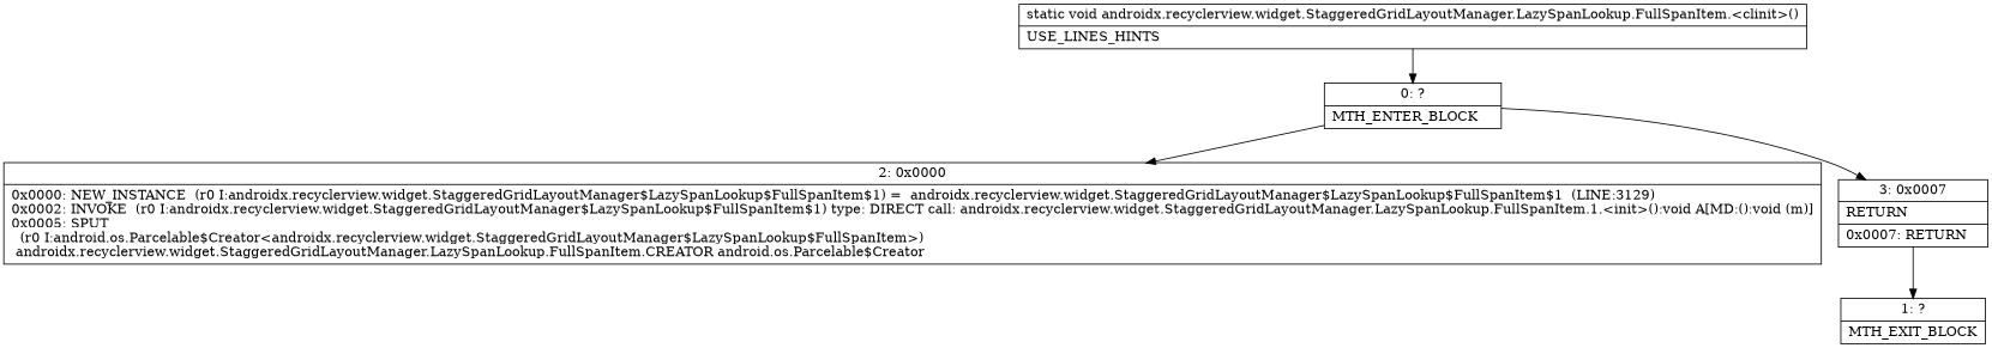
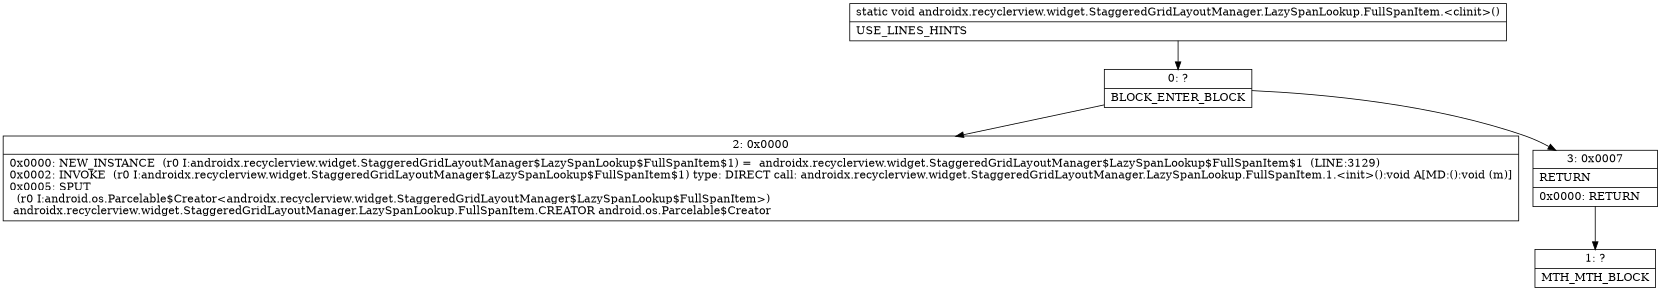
  digraph {
    node [shape=record]
-   n1 [label="{0\:\ ?|MTH_ENTER_BLOCK\l}"]
+   n1 [label="{0\:\ ?|BLOCK_ENTER_BLOCK\l}"]
    n2 [label="{2\:\ 0x0000|0x0000: NEW_INSTANCE  (r0 I:androidx.recyclerview.widget.StaggeredGridLayoutManager$LazySpanLookup$FullSpanItem$1) =  androidx.recyclerview.widget.StaggeredGridLayoutManager$LazySpanLookup$FullSpanItem$1  (LINE:3129)\l0x0002: INVOKE  (r0 I:androidx.recyclerview.widget.StaggeredGridLayoutManager$LazySpanLookup$FullSpanItem$1) type: DIRECT call: androidx.recyclerview.widget.StaggeredGridLayoutManager.LazySpanLookup.FullSpanItem.1.\<init\>():void A[MD:():void (m)]\l0x0005: SPUT  \l  (r0 I:android.os.Parcelable$Creator\<androidx.recyclerview.widget.StaggeredGridLayoutManager$LazySpanLookup$FullSpanItem\>)\l androidx.recyclerview.widget.StaggeredGridLayoutManager.LazySpanLookup.FullSpanItem.CREATOR android.os.Parcelable$Creator \l}"]
-   n3 [label="{3\:\ 0x0007|RETURN\l|0x0007: RETURN   \l}"]
-   n4 [label="{1\:\ ?|MTH_EXIT_BLOCK\l}"]
+   n3 [label="{3\:\ 0x0007|RETURN\l|0x0000: RETURN   \l}"]
+   n4 [label="{1\:\ ?|MTH_MTH_BLOCK\l}"]
    n5 [label="{static void androidx.recyclerview.widget.StaggeredGridLayoutManager.LazySpanLookup.FullSpanItem.\<clinit\>()  | USE_LINES_HINTS\l}"]
    n1 -> n2
    n1 -> n3
    n3 -> n4
    n5 -> n1
  }
